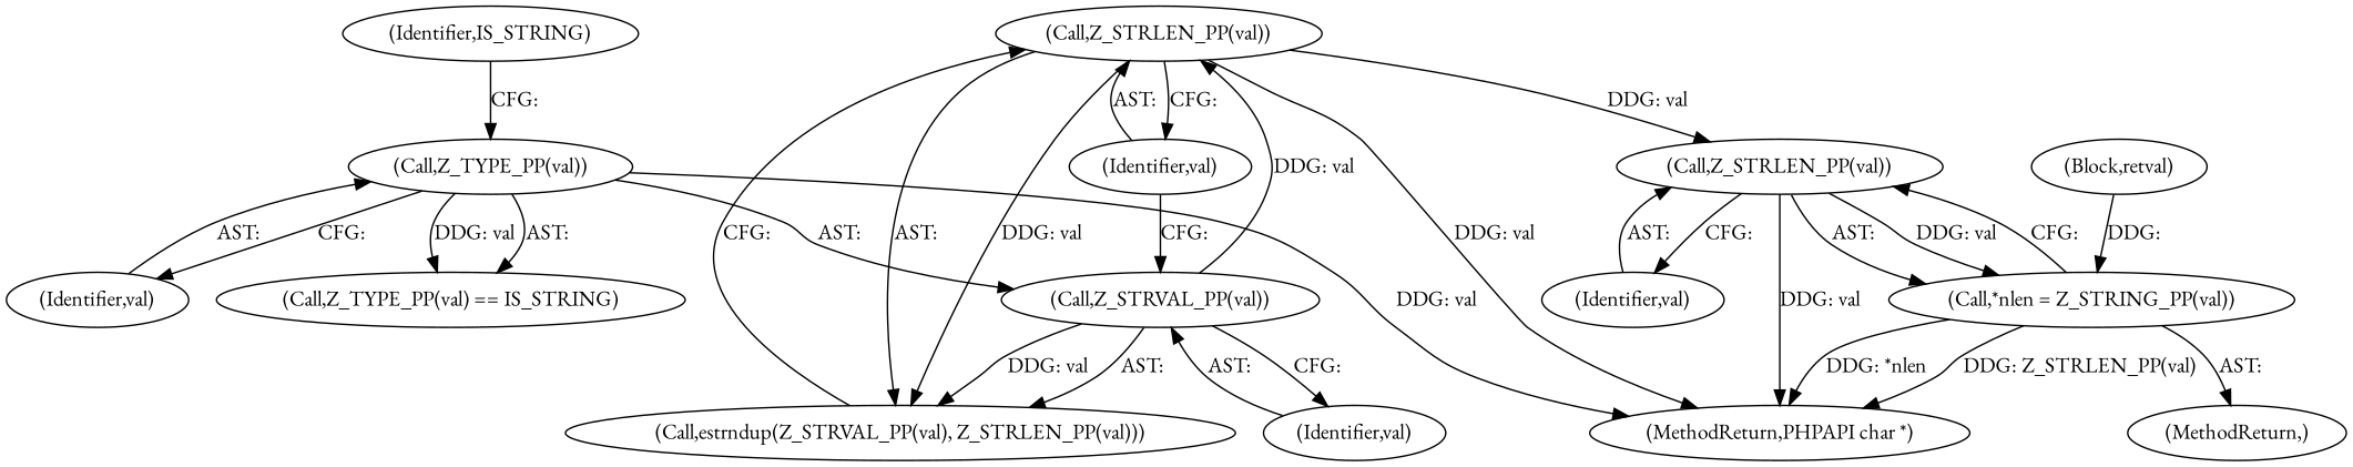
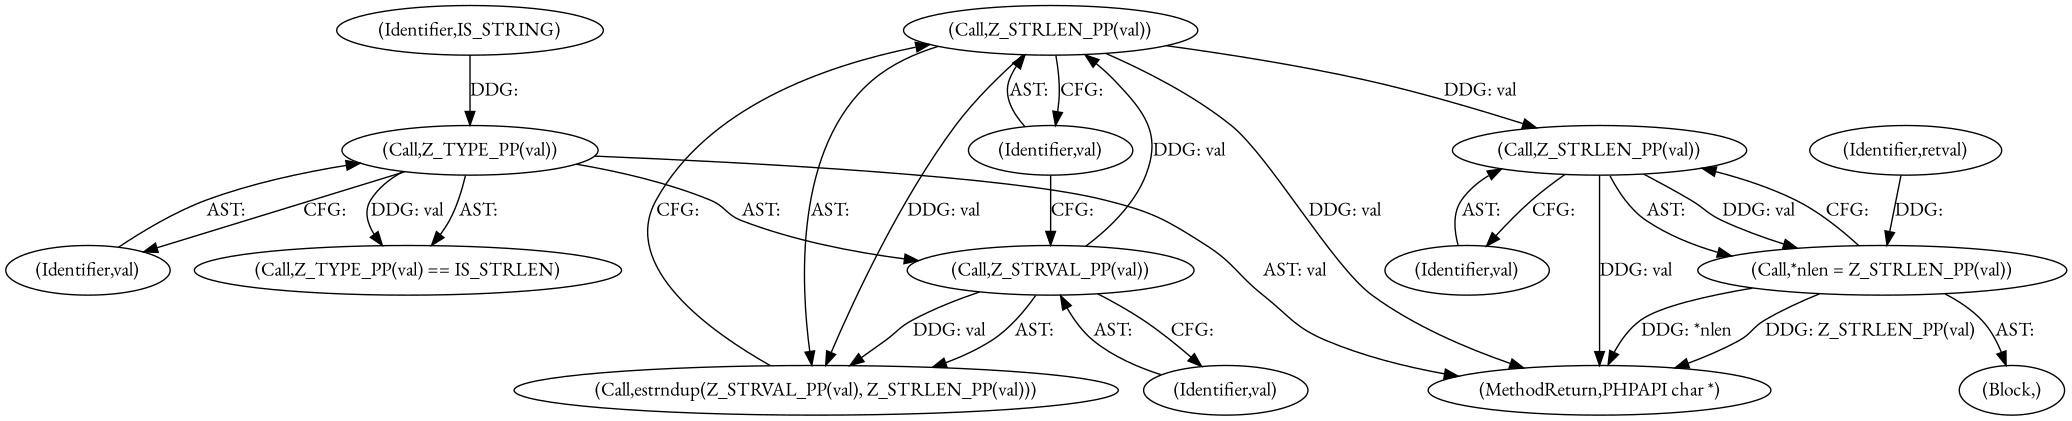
  digraph {
    fontname="EB Garamond"
    node [fontname="EB Garamond"]
    edge [fontname="EB Garamond"]
    n1 [label="(Call,Z_STRLEN_PP(val))"]
-   n2 [label="(Call,*nlen = Z_STRING_PP(val))"]
+   n2 [label="(Call,*nlen = Z_STRLEN_PP(val))"]
    n3 [label="(MethodReturn,PHPAPI char *)"]
    n4 [label="(Identifier,val)"]
-   n5 [label="(MethodReturn,)"]
+   n5 [label="(Block,)"]
    n6 [label="(Call,Z_STRLEN_PP(val))"]
    n7 [label="(Call,estrndup(Z_STRVAL_PP(val), Z_STRLEN_PP(val)))"]
    n8 [label="(Identifier,val)"]
    n9 [label="(Call,Z_STRVAL_PP(val))"]
    n10 [label="(Identifier,val)"]
    n11 [label="(Call,Z_TYPE_PP(val))"]
    n12 [label="(Identifier,val)"]
-   n13 [label="(Call,Z_TYPE_PP(val) == IS_STRING)"]
-   n14 [label="(Block,retval)"]
+   n13 [label="(Call,Z_TYPE_PP(val) == IS_STRLEN)"]
+   n14 [label="(Identifier,retval)"]
    n15 [label="(Identifier,IS_STRING)"]
    n1 -> n2 [label="AST: "]
    n1 -> n2 [label="DDG: val"]
    n1 -> n3 [label="DDG: val"]
    n1 -> n4 [label="CFG: "]
    n2 -> n1 [label="CFG: "]
    n2 -> n3 [label="DDG: Z_STRLEN_PP(val)"]
    n2 -> n3 [label="DDG: *nlen"]
    n2 -> n5 [label="AST: "]
    n4 -> n1 [label="AST: "]
    n6 -> n1 [label="DDG: val"]
    n6 -> n3 [label="DDG: val"]
    n6 -> n7 [label="AST: "]
    n6 -> n7 [label="DDG: val"]
    n6 -> n8 [label="CFG: "]
    n7 -> n6 [label="CFG: "]
    n8 -> n6 [label="AST: "]
    n8 -> n9 [label="CFG: "]
    n9 -> n6 [label="DDG: val"]
    n9 -> n7 [label="AST: "]
    n9 -> n7 [label="DDG: val"]
    n9 -> n10 [label="CFG: "]
    n10 -> n9 [label="AST: "]
-   n11 -> n3 [label="DDG: val"]
+   n11 -> n3 [label="AST: val"]
    n11 -> n9 [label="AST: "]
    n11 -> n12 [label="CFG: "]
    n11 -> n13 [label="AST: "]
    n11 -> n13 [label="DDG: val"]
    n12 -> n11 [label="AST: "]
    n14 -> n2 [label="DDG: "]
-   n15 -> n11 [label="CFG: "]
+   n15 -> n11 [label="DDG: "]
  }
